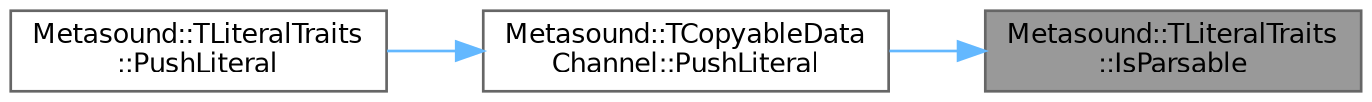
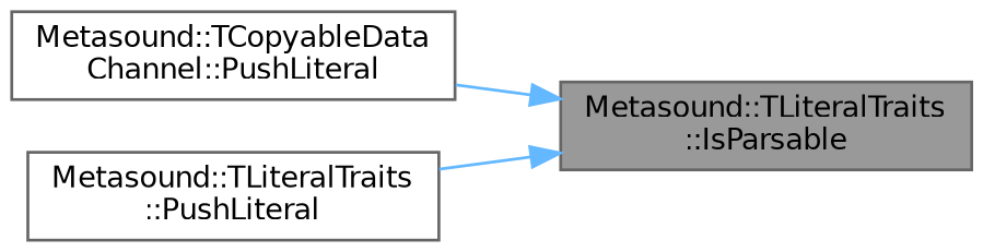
  digraph {
    rankdir=RL
    node [color=grey40 fillcolor=white fontname=Helvetica fontsize=10 shape=box style=filled]
    edge [color=steelblue1 dir=back fontname=Helvetica fontsize=10 labelfontname=Helvetica labelfontsize=10 style=solid]
    n1 [color=gray40 fillcolor=grey60 fontcolor=black height=0.2 label="Metasound::TLiteralTraits\l::IsParsable" width=0.4]
    n2 [height=0.2 label="Metasound::TCopyableData\lChannel::PushLiteral" width=0.4]
    n3 [height=0.2 label="Metasound::TLiteralTraits\l::PushLiteral" width=0.4]
    n1 -> n2
-   n2 -> n3
+   n1 -> n3
  }
